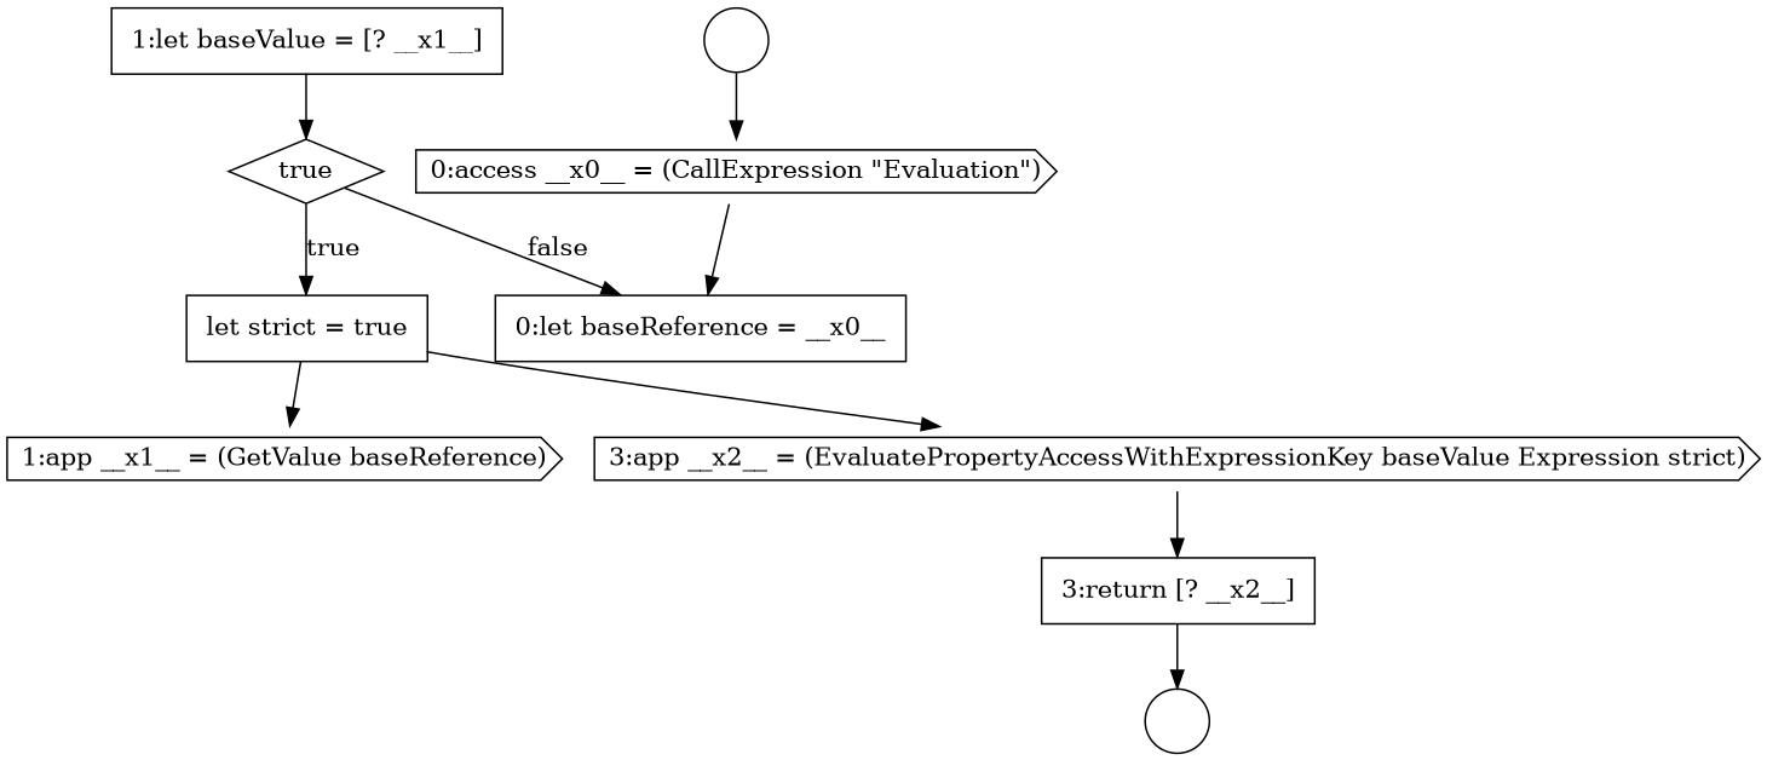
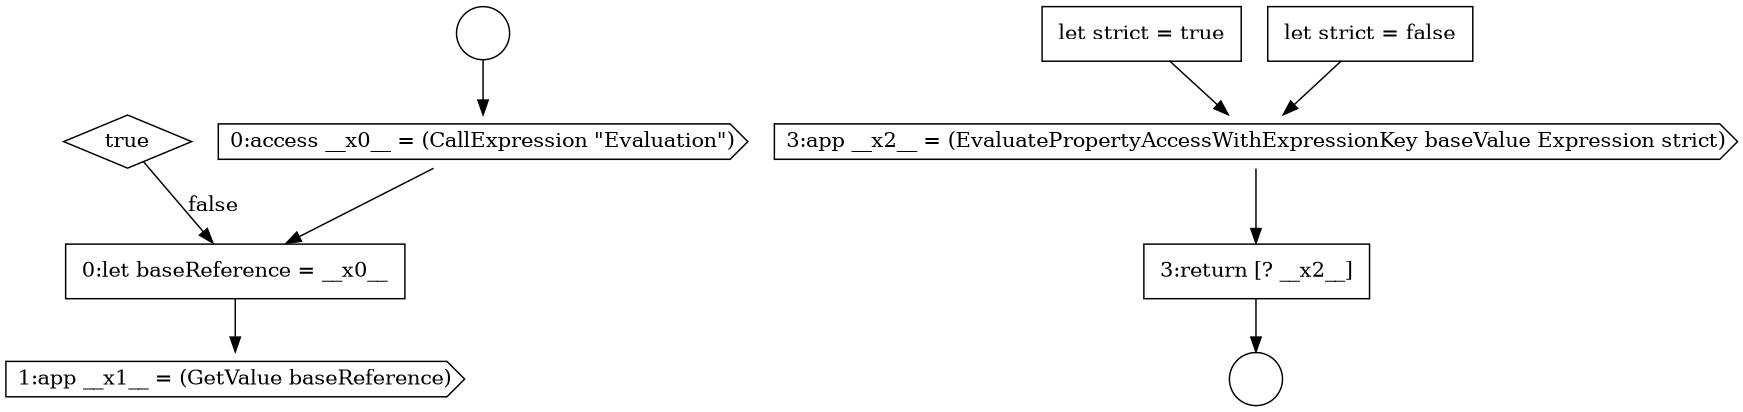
  digraph {
    node [color=black fillcolor=white shape=none style=filled]
    edge [color=black]
    n1 [label=<<font color="black">0:access __x0__ = (CallExpression &quot;Evaluation&quot;)</font>> shape=cds]
    n2 [label=<<font color="black">     <table border="0" cellborder="1" cellspacing="0" cellpadding="10">       <tr><td align="left">0:let baseReference = __x0__</td></tr>     </table>   </font>> margin=0]
    n3 [label=<<font color="black">1:app __x1__ = (GetValue baseReference)</font>> shape=cds]
-   n4 [label=<<font color="black">     <table border="0" cellborder="1" cellspacing="0" cellpadding="10">       <tr><td align="left">1:let baseValue = [? __x1__]</td></tr>     </table>   </font>> margin=0]
    n5 [label=<<font color="black">true</font>> shape=diamond]
    n6 [label=<<font color="black">     <table border="0" cellborder="1" cellspacing="0" cellpadding="10">       <tr><td align="left">let strict = true</td></tr>     </table>   </font>> margin=0]
    n7 [label=<<font color="black">     <table border="0" cellborder="1" cellspacing="0" cellpadding="10">       <tr><td align="left">3:return [? __x2__]</td></tr>     </table>   </font>> margin=0]
    n8 [label=" " shape=circle]
    n9 [label=<<font color="black">3:app __x2__ = (EvaluatePropertyAccessWithExpressionKey baseValue Expression strict)</font>> shape=cds]
    n10 [label=" " shape=circle]
+   n11 [label=<<font color="black">     <table border="0" cellborder="1" cellspacing="0" cellpadding="10">       <tr><td align="left">let strict = false</td></tr>     </table>   </font>> margin=0]
    n1 -> n2
-   n6 -> n3
-   n4 -> n5
+   n2 -> n3
    n5 -> n2 [label=<<font color="black">false</font>>]
-   n5 -> n6 [label=<<font color="black">true</font>>]
    n6 -> n9
    n7 -> n8
    n9 -> n7
    n10 -> n1
+   n11 -> n9
  }
